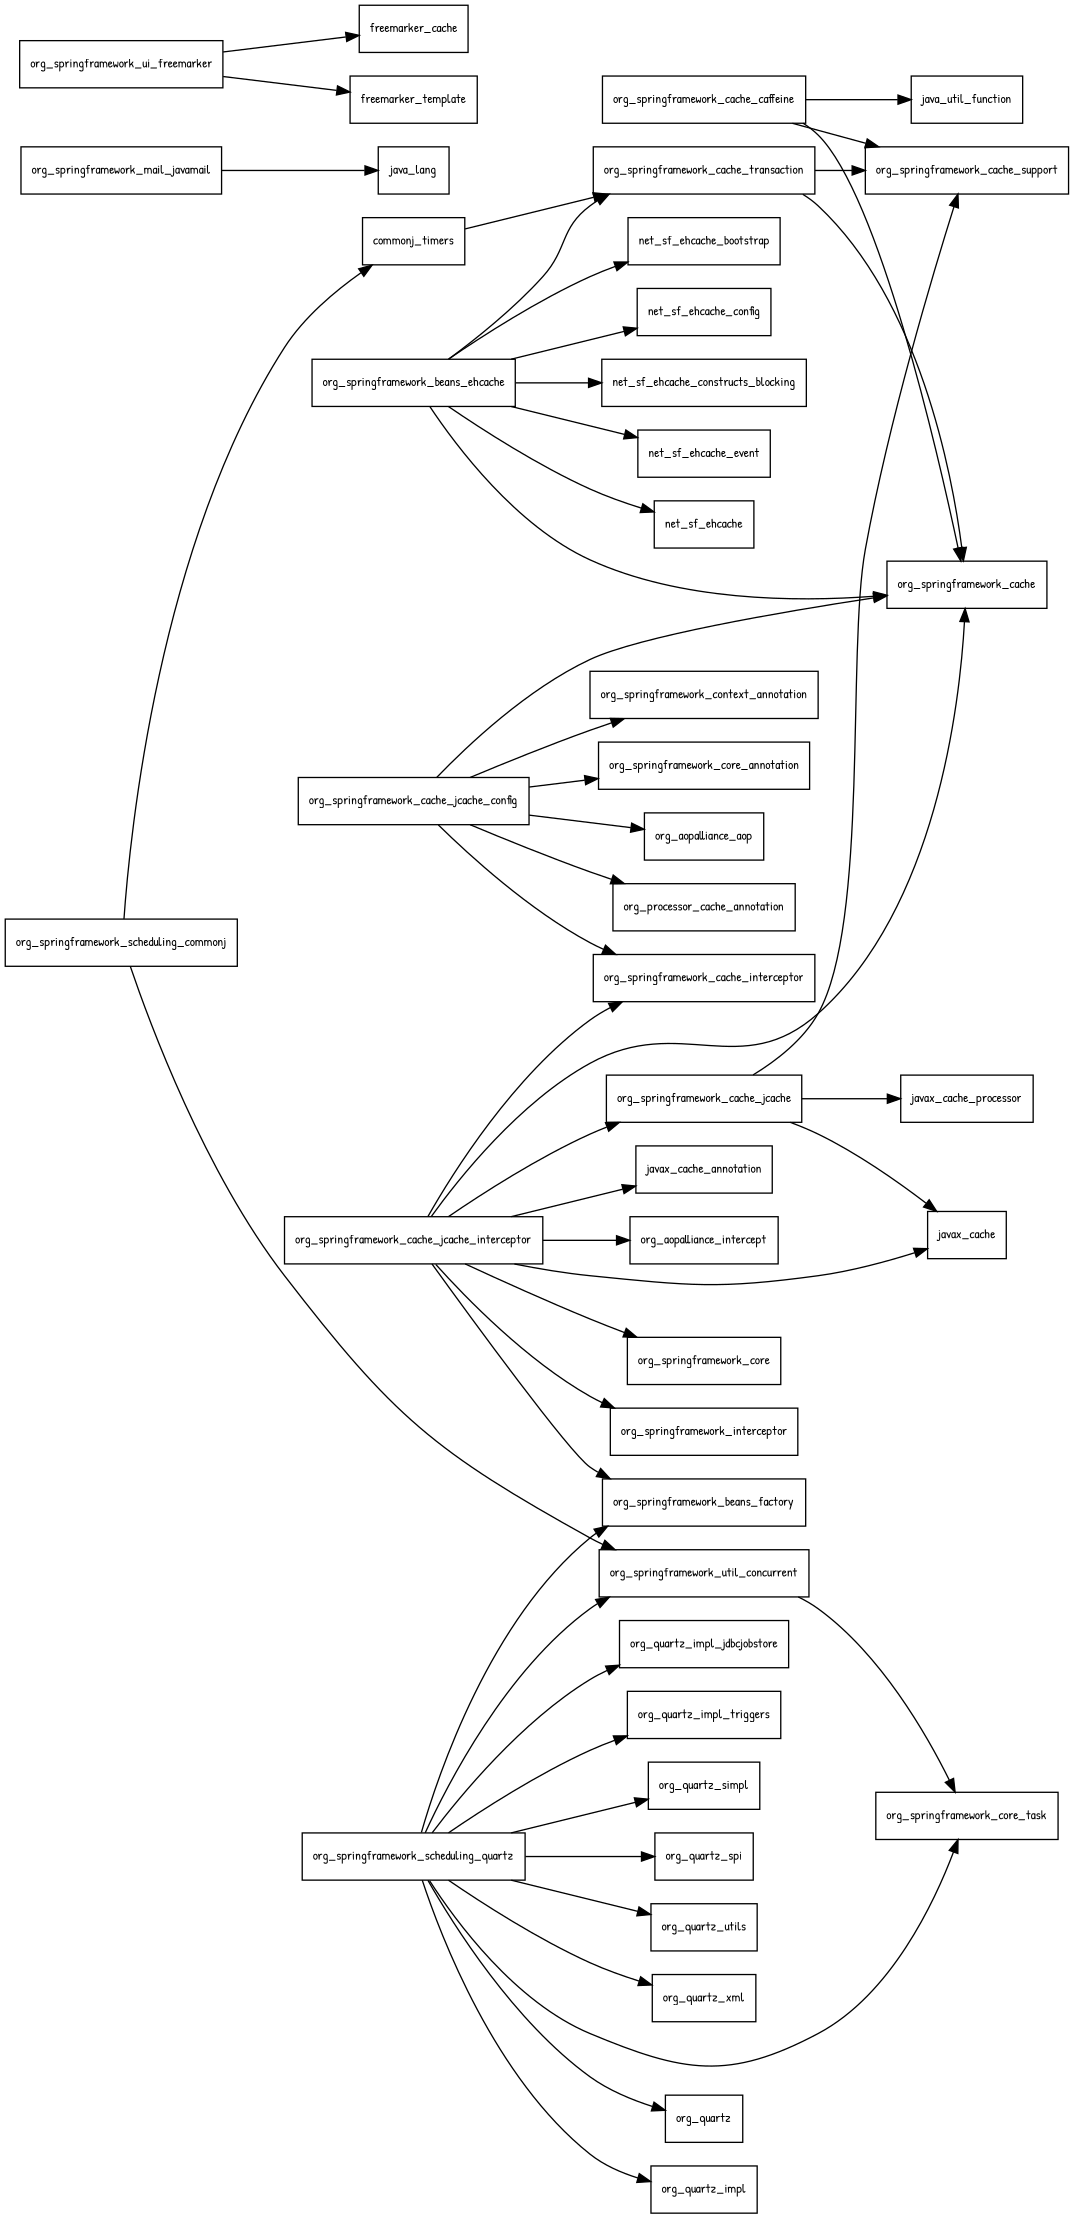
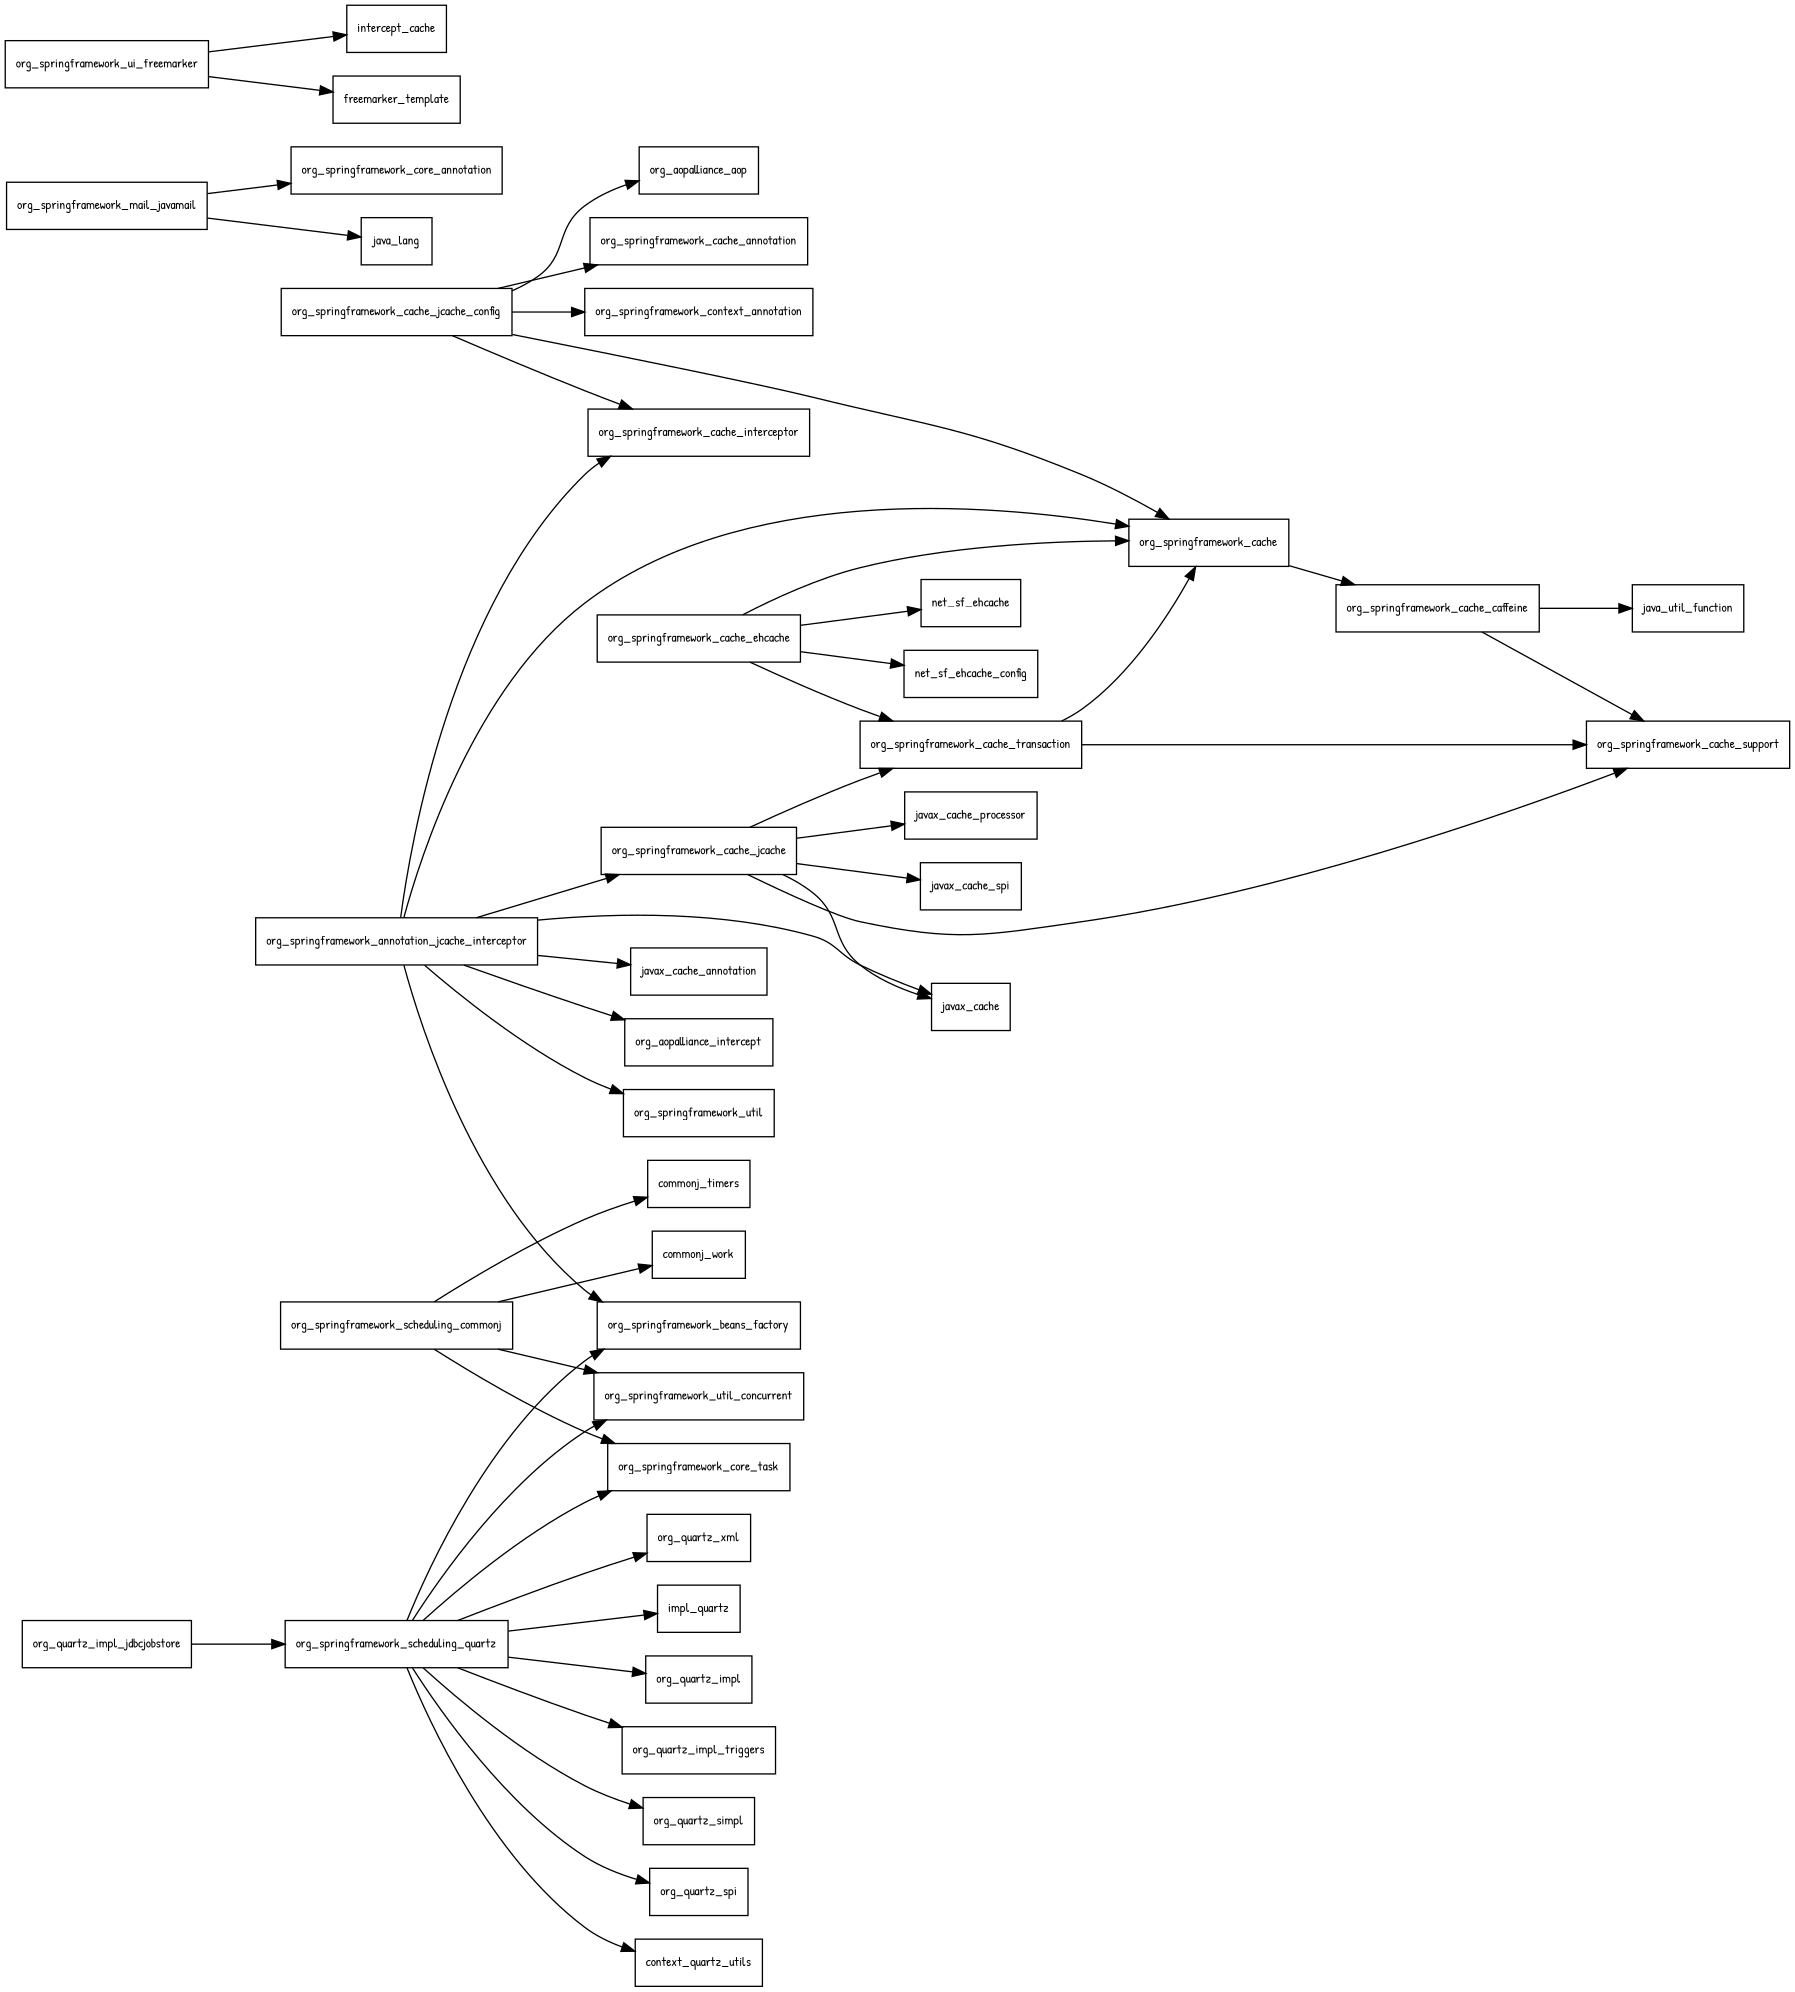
  digraph {
    fontname="Patrick Hand"
    rankdir=LR
    node [fontname="Patrick Hand" fontsize=10.0 shape=box]
    edge [fontname="Patrick Hand"]
    org_springframework_cache_caffeine
    java_util_function
    org_springframework_cache
    org_springframework_cache_support
-   org_springframework_cache_ehcache [label=org_springframework_beans_ehcache]
+   org_springframework_cache_ehcache
    net_sf_ehcache
-   net_sf_ehcache_bootstrap
    net_sf_ehcache_config
-   net_sf_ehcache_constructs_blocking
-   net_sf_ehcache_event
    org_springframework_cache_transaction
    org_springframework_cache_jcache
    javax_cache
    javax_cache_processor
+   javax_cache_spi
    org_springframework_cache_jcache_config
    org_aopalliance_aop
-   org_springframework_cache_annotation [label=org_processor_cache_annotation]
+   org_springframework_cache_annotation
    org_springframework_cache_interceptor
    org_springframework_context_annotation
    org_springframework_core_annotation
-   org_springframework_cache_jcache_interceptor
+   org_springframework_cache_jcache_interceptor [label=org_springframework_annotation_jcache_interceptor]
    javax_cache_annotation
    org_aopalliance_intercept
    org_springframework_beans_factory
-   org_springframework_core
-   org_springframework_util [label=org_springframework_interceptor]
+   org_springframework_util
    org_springframework_mail_javamail
    java_lang
    org_springframework_scheduling_commonj
    commonj_timers
+   commonj_work
    org_springframework_core_task
    org_springframework_util_concurrent
    org_springframework_scheduling_quartz
-   org_quartz
+   org_quartz [label=impl_quartz]
    org_quartz_impl
    org_quartz_impl_jdbcjobstore
    org_quartz_impl_triggers
    org_quartz_simpl
    org_quartz_spi
-   org_quartz_utils
+   org_quartz_utils [label=context_quartz_utils]
    org_quartz_xml
    org_springframework_ui_freemarker
-   freemarker_cache
+   freemarker_cache [label=intercept_cache]
    freemarker_template
    org_springframework_cache_caffeine -> java_util_function
-   org_springframework_cache_caffeine -> org_springframework_cache
+   org_springframework_cache -> org_springframework_cache_caffeine
    org_springframework_cache_caffeine -> org_springframework_cache_support
    org_springframework_cache_ehcache -> org_springframework_cache
    org_springframework_cache_ehcache -> net_sf_ehcache
-   org_springframework_cache_ehcache -> net_sf_ehcache_bootstrap
    org_springframework_cache_ehcache -> net_sf_ehcache_config
-   org_springframework_cache_ehcache -> net_sf_ehcache_constructs_blocking
-   org_springframework_cache_ehcache -> net_sf_ehcache_event
    org_springframework_cache_ehcache -> org_springframework_cache_transaction
    org_springframework_cache_transaction -> org_springframework_cache
    org_springframework_cache_transaction -> org_springframework_cache_support
    org_springframework_cache_jcache -> org_springframework_cache_support
-   commonj_timers -> org_springframework_cache_transaction
+   org_springframework_cache_jcache -> org_springframework_cache_transaction
    org_springframework_cache_jcache -> javax_cache
    org_springframework_cache_jcache -> javax_cache_processor
+   org_springframework_cache_jcache -> javax_cache_spi
    org_springframework_cache_jcache_config -> org_springframework_cache
    org_springframework_cache_jcache_config -> org_aopalliance_aop
    org_springframework_cache_jcache_config -> org_springframework_cache_annotation
    org_springframework_cache_jcache_config -> org_springframework_cache_interceptor
    org_springframework_cache_jcache_config -> org_springframework_context_annotation
-   org_springframework_cache_jcache_config -> org_springframework_core_annotation
+   org_springframework_mail_javamail -> org_springframework_core_annotation
    org_springframework_cache_jcache_interceptor -> org_springframework_cache
    org_springframework_cache_jcache_interceptor -> org_springframework_cache_jcache
    org_springframework_cache_jcache_interceptor -> javax_cache
    org_springframework_cache_jcache_interceptor -> org_springframework_cache_interceptor
    org_springframework_cache_jcache_interceptor -> javax_cache_annotation
    org_springframework_cache_jcache_interceptor -> org_aopalliance_intercept
    org_springframework_cache_jcache_interceptor -> org_springframework_beans_factory
-   org_springframework_cache_jcache_interceptor -> org_springframework_core
    org_springframework_cache_jcache_interceptor -> org_springframework_util
    org_springframework_mail_javamail -> java_lang
    org_springframework_scheduling_commonj -> commonj_timers
-   org_springframework_util_concurrent -> org_springframework_core_task
+   org_springframework_scheduling_commonj -> commonj_work
+   org_springframework_scheduling_commonj -> org_springframework_core_task
    org_springframework_scheduling_commonj -> org_springframework_util_concurrent
    org_springframework_scheduling_quartz -> org_springframework_beans_factory
    org_springframework_scheduling_quartz -> org_springframework_core_task
    org_springframework_scheduling_quartz -> org_springframework_util_concurrent
    org_springframework_scheduling_quartz -> org_quartz
    org_springframework_scheduling_quartz -> org_quartz_impl
-   org_springframework_scheduling_quartz -> org_quartz_impl_jdbcjobstore
+   org_quartz_impl_jdbcjobstore -> org_springframework_scheduling_quartz
    org_springframework_scheduling_quartz -> org_quartz_impl_triggers
    org_springframework_scheduling_quartz -> org_quartz_simpl
    org_springframework_scheduling_quartz -> org_quartz_spi
    org_springframework_scheduling_quartz -> org_quartz_utils
    org_springframework_scheduling_quartz -> org_quartz_xml
    org_springframework_ui_freemarker -> freemarker_cache
    org_springframework_ui_freemarker -> freemarker_template
  }
